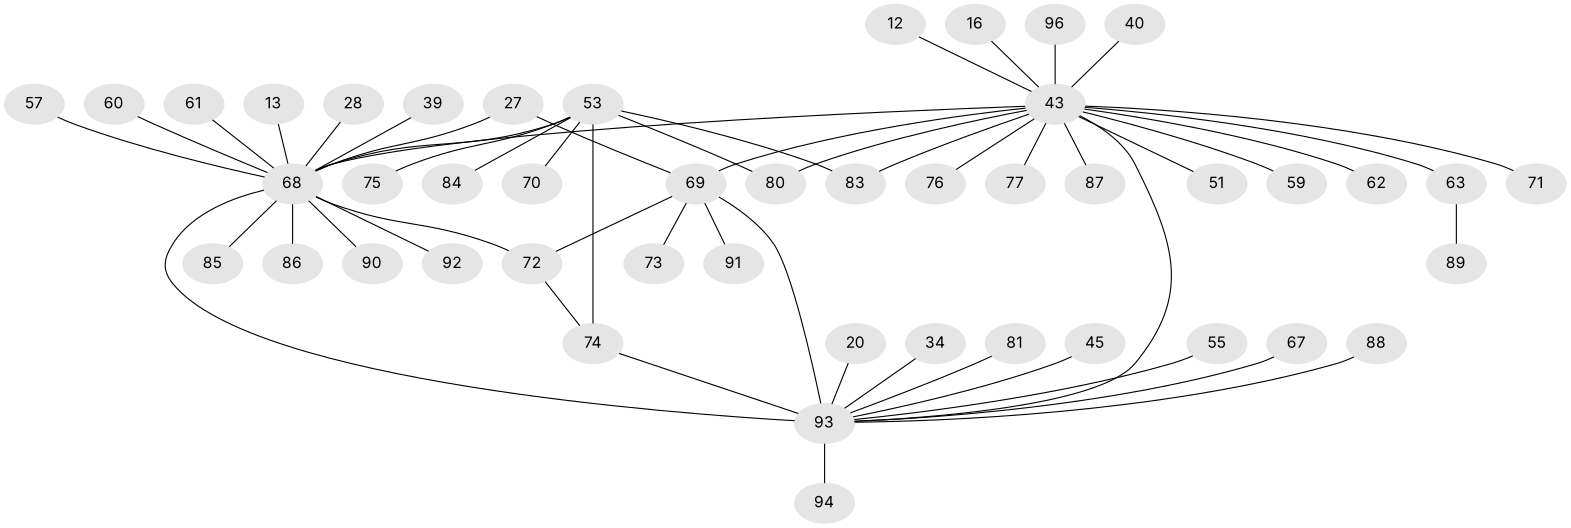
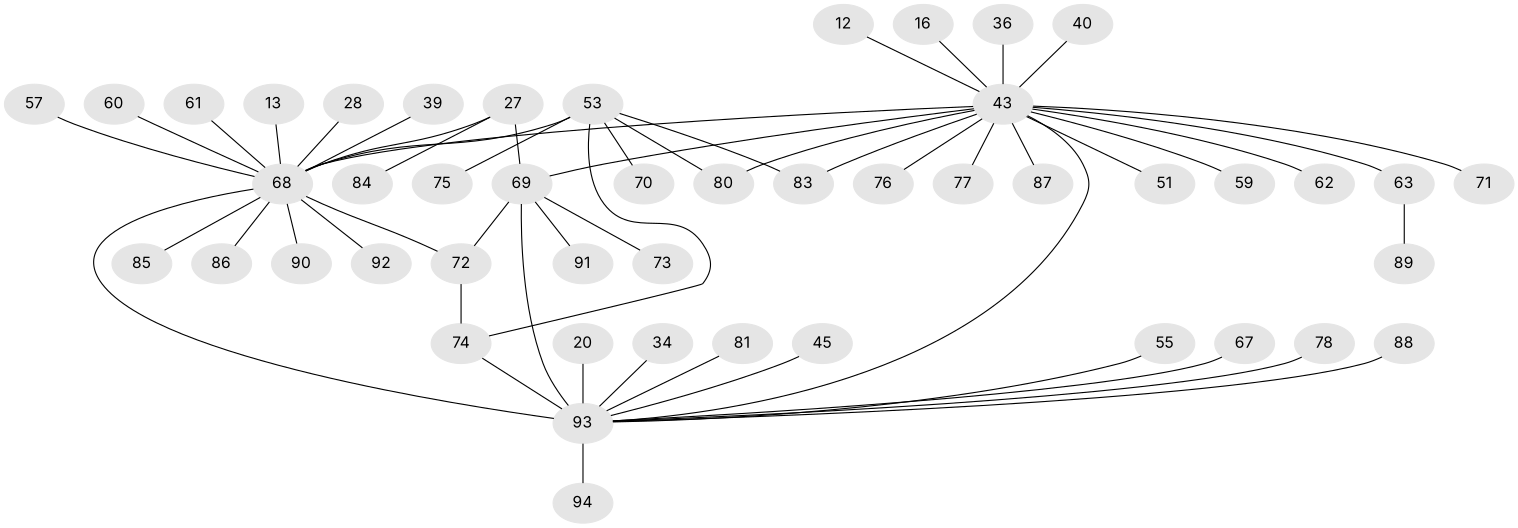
  graph {
    fontname=Inter
    node [color=gray90 fontname=Inter style=filled]
    edge [fontname=Inter]
    43 [super="+33+2"]
    68 [super="+18+37+26"]
    93 [super="+29+79+65+54"]
    69 [super="+22+66+64"]
    51
    59
    62 [super="+3"]
    63
    71
    76 [super="+32"]
    77
    80 [super="+42"]
    83 [super="+44"]
    87
    12
    72 [super="+52+31"]
    85 [super="+82"]
    86 [super="+24"]
    90
    92
    13
    16
    94
    20
    27
    73 [super="+58"]
    91 [super="+38"]
    28
    34
-   36 [label=96]
+   36
    39
    40
    n33 [label=81]
    89
    45
    53 [super="+23+48"]
    70
    74 [super="+17"]
    75
    84
    55
    57
    60
    61
    67
+   78
    88 [super="+81"]
    43 -- 68 [weight=5]
    43 -- 93 [weight=3]
    43 -- 69
    43 -- 51
    43 -- 59
    43 -- 62
    43 -- 63 [weight=2]
    43 -- 71
    43 -- 76
    43 -- 77
    43 -- 80
    43 -- 83
    43 -- 87
    68 -- 93 [weight=3]
    68 -- 72
    68 -- 85
    68 -- 86
    68 -- 90
    68 -- 92
    93 -- 94
    69 -- 93 [weight=5]
    69 -- 72
    69 -- 73
    69 -- 91
    63 -- 89
    12 -- 43
    72 -- 74
    13 -- 68 [weight=2]
    16 -- 43
    20 -- 93
    27 -- 68
    27 -- 69
    28 -- 68
    34 -- 93
    36 -- 43 [weight=2]
    39 -- 68 [weight=2]
    40 -- 43
    n33 -- 93
    45 -- 93
    53 -- 68
    53 -- 80
    53 -- 83
    53 -- 70
    53 -- 74 [weight=2]
    53 -- 75
-   53 -- 84
+   27 -- 84
    74 -- 93 [weight=2]
    55 -- 93
    57 -- 68
    60 -- 68
    61 -- 68
    67 -- 93
+   78 -- 93
    88 -- 93
  }
